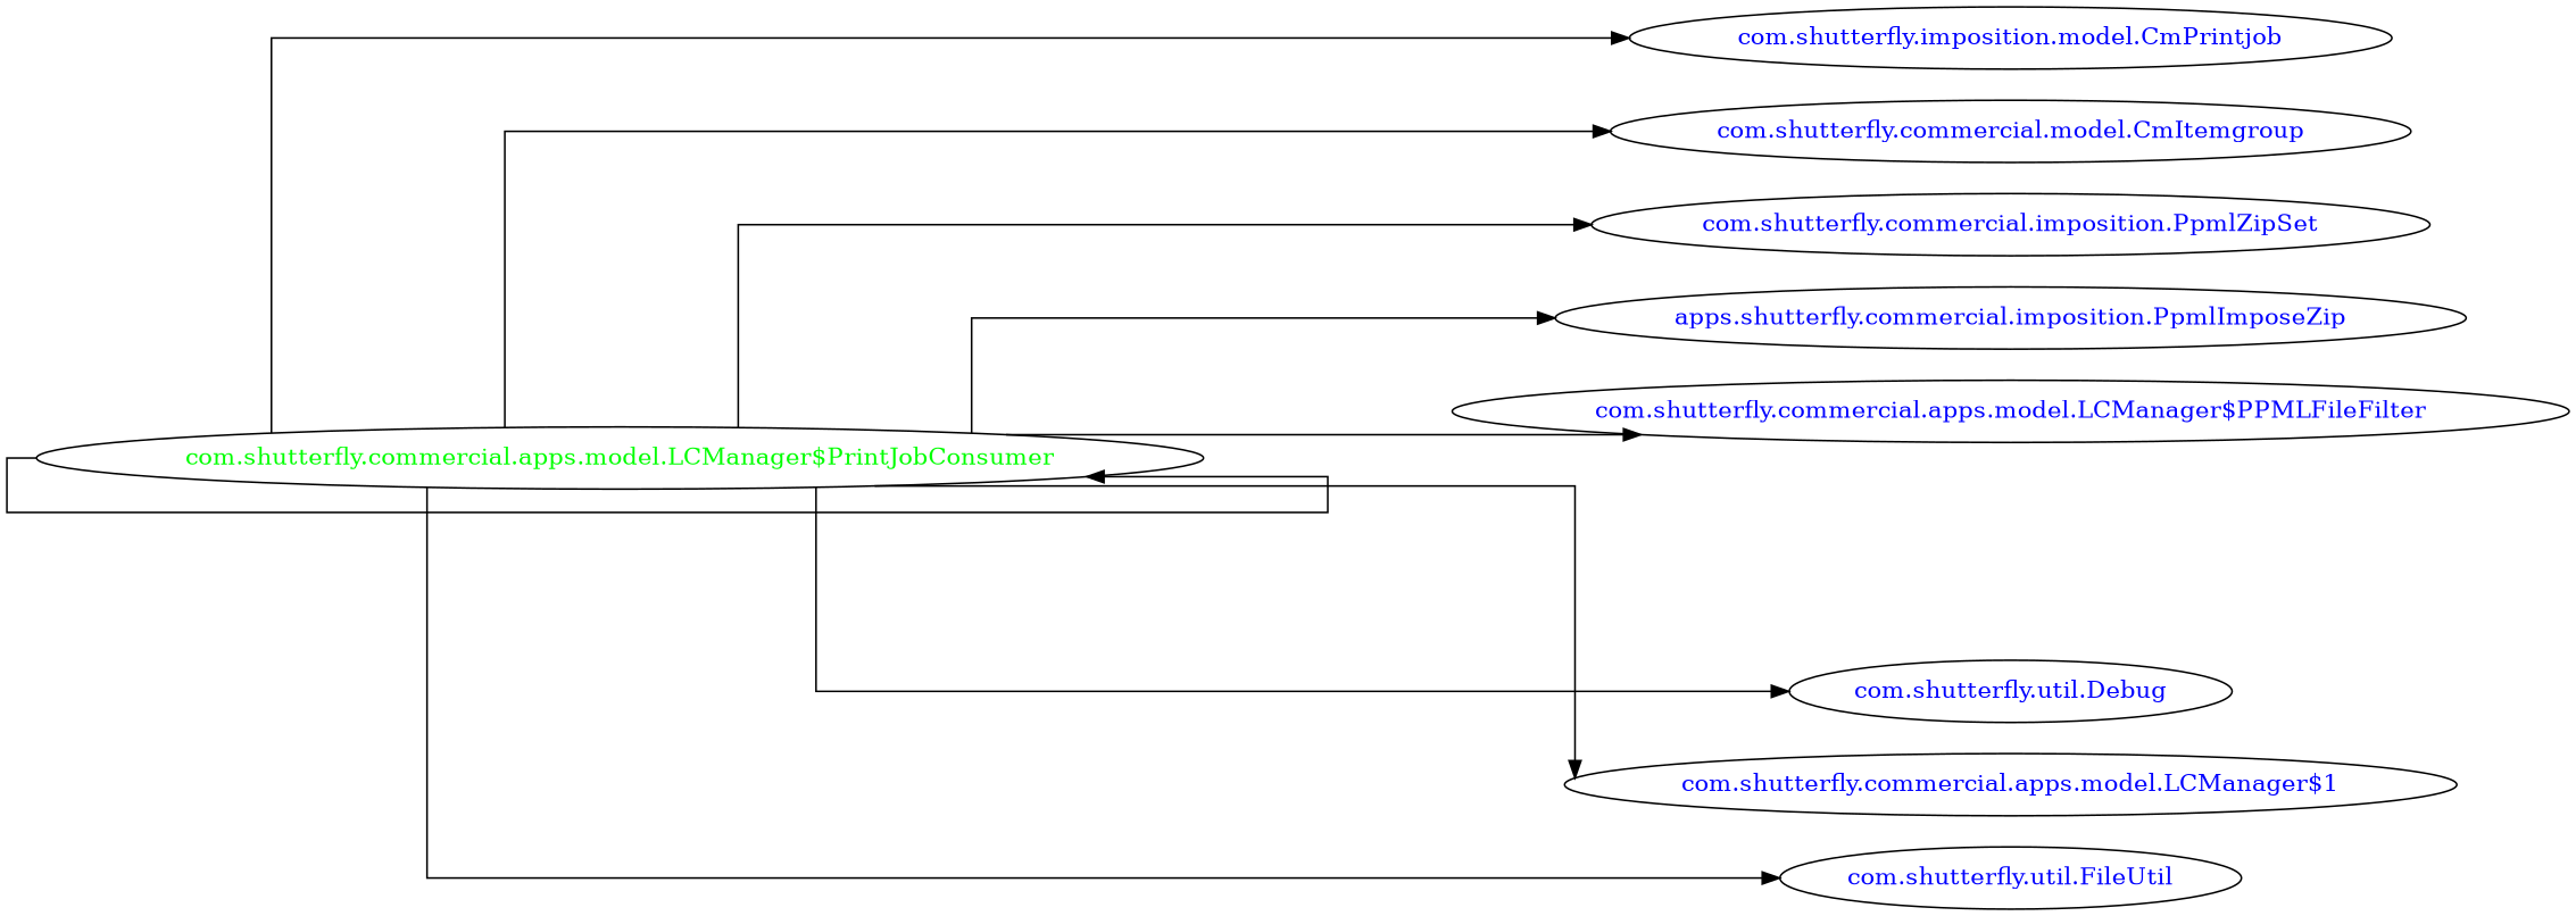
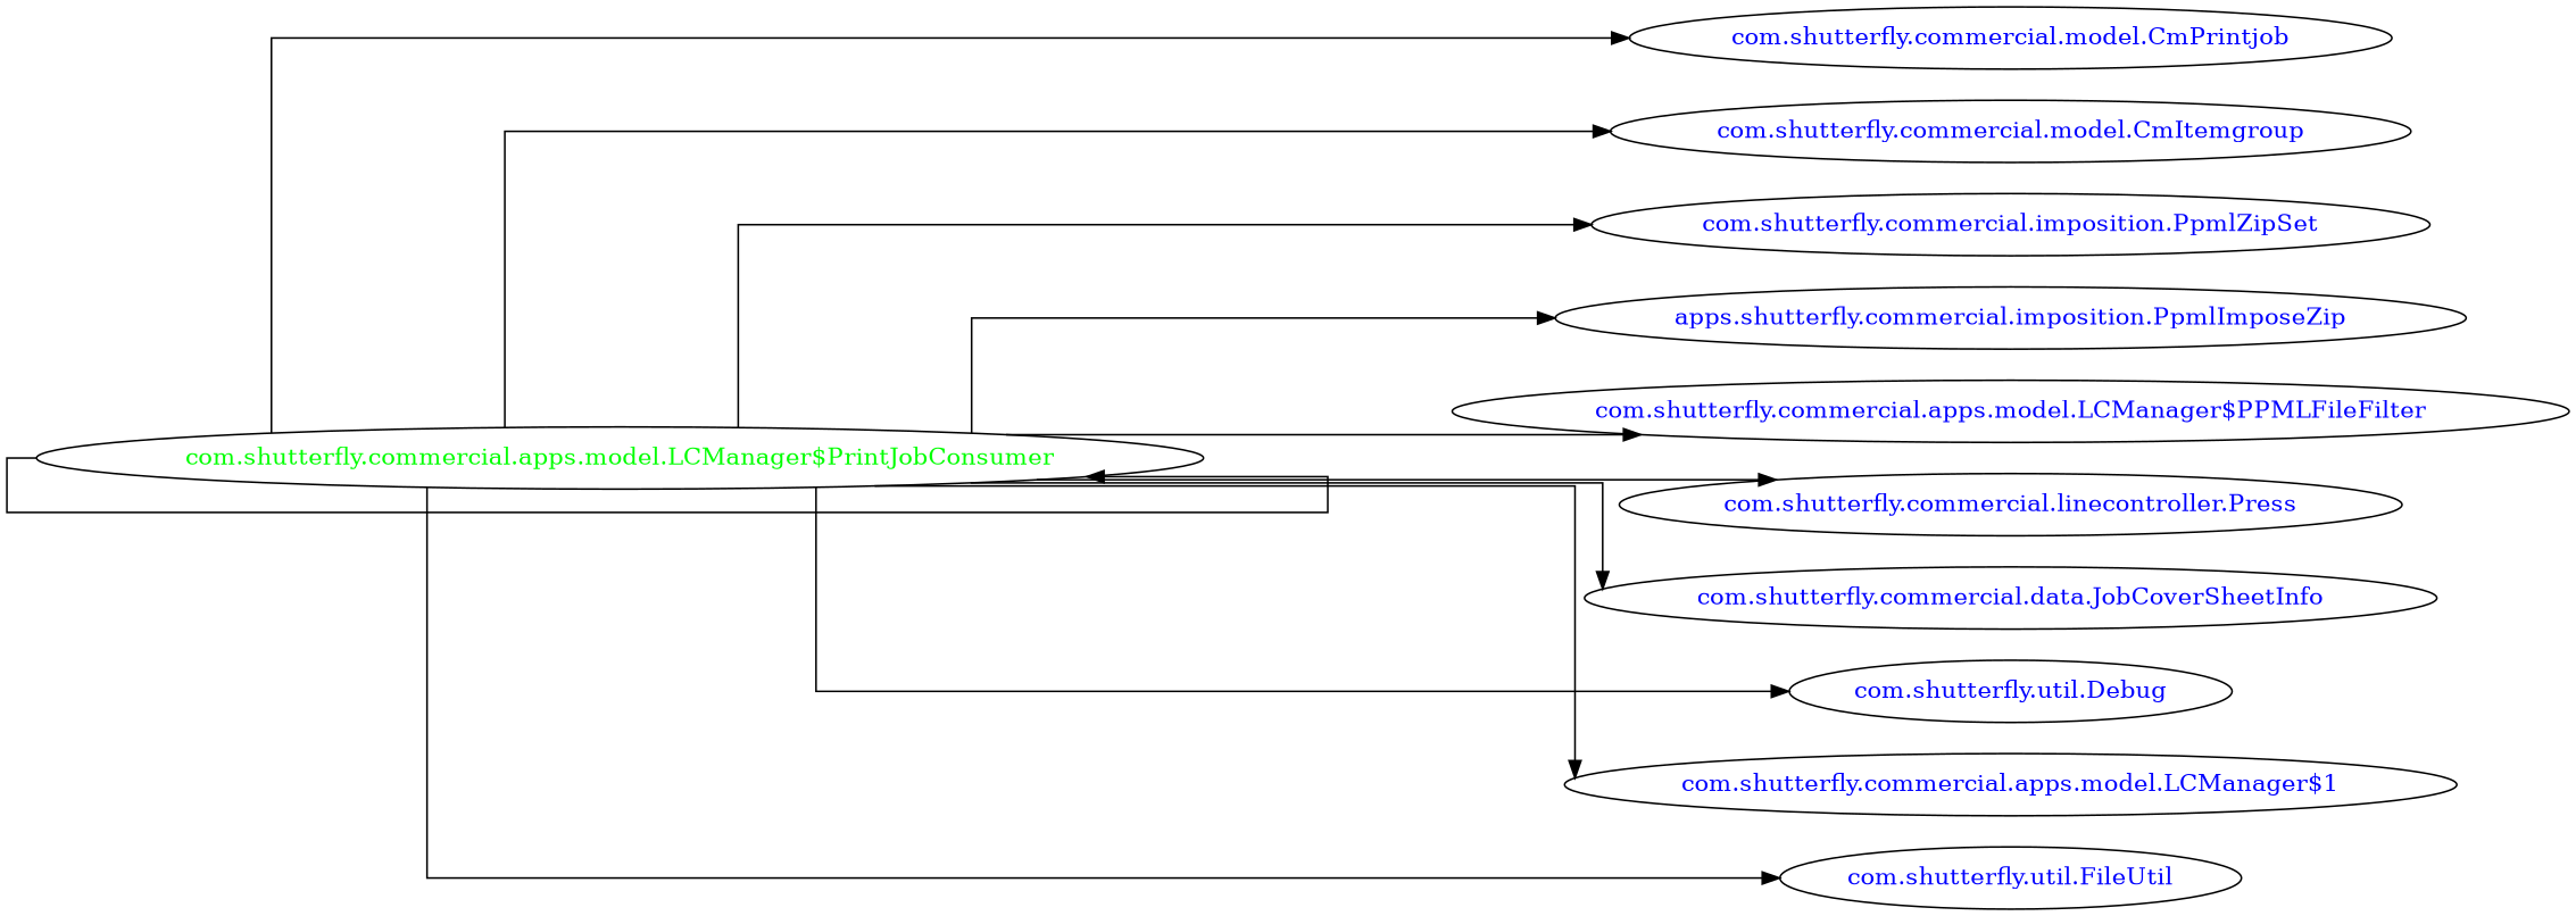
  digraph {
    concentrate=true
    rankdir=LR
    ranksep=2.0
    splines=ortho
    node [fontcolor=blue]
    "com.shutterfly.commercial.apps.model.LCManager$PrintJobConsumer" [fontcolor=green]
-   "com.shutterfly.commercial.model.CmPrintjob" [label="com.shutterfly.imposition.model.CmPrintjob"]
+   "com.shutterfly.commercial.model.CmPrintjob"
    "com.shutterfly.commercial.model.CmItemgroup"
    "com.shutterfly.commercial.imposition.PpmlZipSet"
    n5 [label="apps.shutterfly.commercial.imposition.PpmlImposeZip"]
    "com.shutterfly.commercial.apps.model.LCManager$PPMLFileFilter"
+   "com.shutterfly.commercial.linecontroller.Press"
+   "com.shutterfly.commercial.data.JobCoverSheetInfo"
    "com.shutterfly.util.Debug"
    "com.shutterfly.commercial.apps.model.LCManager$1"
    "com.shutterfly.util.FileUtil"
    "com.shutterfly.commercial.apps.model.LCManager$PrintJobConsumer" -> "com.shutterfly.commercial.apps.model.LCManager$PrintJobConsumer"
    "com.shutterfly.commercial.apps.model.LCManager$PrintJobConsumer" -> "com.shutterfly.commercial.model.CmPrintjob"
    "com.shutterfly.commercial.apps.model.LCManager$PrintJobConsumer" -> "com.shutterfly.commercial.model.CmItemgroup"
    "com.shutterfly.commercial.apps.model.LCManager$PrintJobConsumer" -> "com.shutterfly.commercial.imposition.PpmlZipSet"
    "com.shutterfly.commercial.apps.model.LCManager$PrintJobConsumer" -> n5
    "com.shutterfly.commercial.apps.model.LCManager$PrintJobConsumer" -> "com.shutterfly.commercial.apps.model.LCManager$PPMLFileFilter"
+   "com.shutterfly.commercial.apps.model.LCManager$PrintJobConsumer" -> "com.shutterfly.commercial.linecontroller.Press"
+   "com.shutterfly.commercial.apps.model.LCManager$PrintJobConsumer" -> "com.shutterfly.commercial.data.JobCoverSheetInfo"
    "com.shutterfly.commercial.apps.model.LCManager$PrintJobConsumer" -> "com.shutterfly.util.Debug"
    "com.shutterfly.commercial.apps.model.LCManager$PrintJobConsumer" -> "com.shutterfly.commercial.apps.model.LCManager$1"
    "com.shutterfly.commercial.apps.model.LCManager$PrintJobConsumer" -> "com.shutterfly.util.FileUtil"
  }
